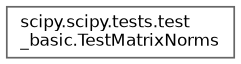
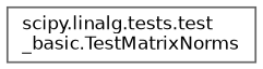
  digraph {
    rankdir=LR
-   n1 [color=grey40 fillcolor=white fontname=Helvetica fontsize=10 height=0.2 label="scipy.scipy.tests.test\l_basic.TestMatrixNorms" shape=box style=filled width=0.4]
+   n1 [color=grey40 fillcolor=white fontname=Helvetica fontsize=10 height=0.2 label="scipy.linalg.tests.test\l_basic.TestMatrixNorms" shape=box style=filled width=0.4]
  }
